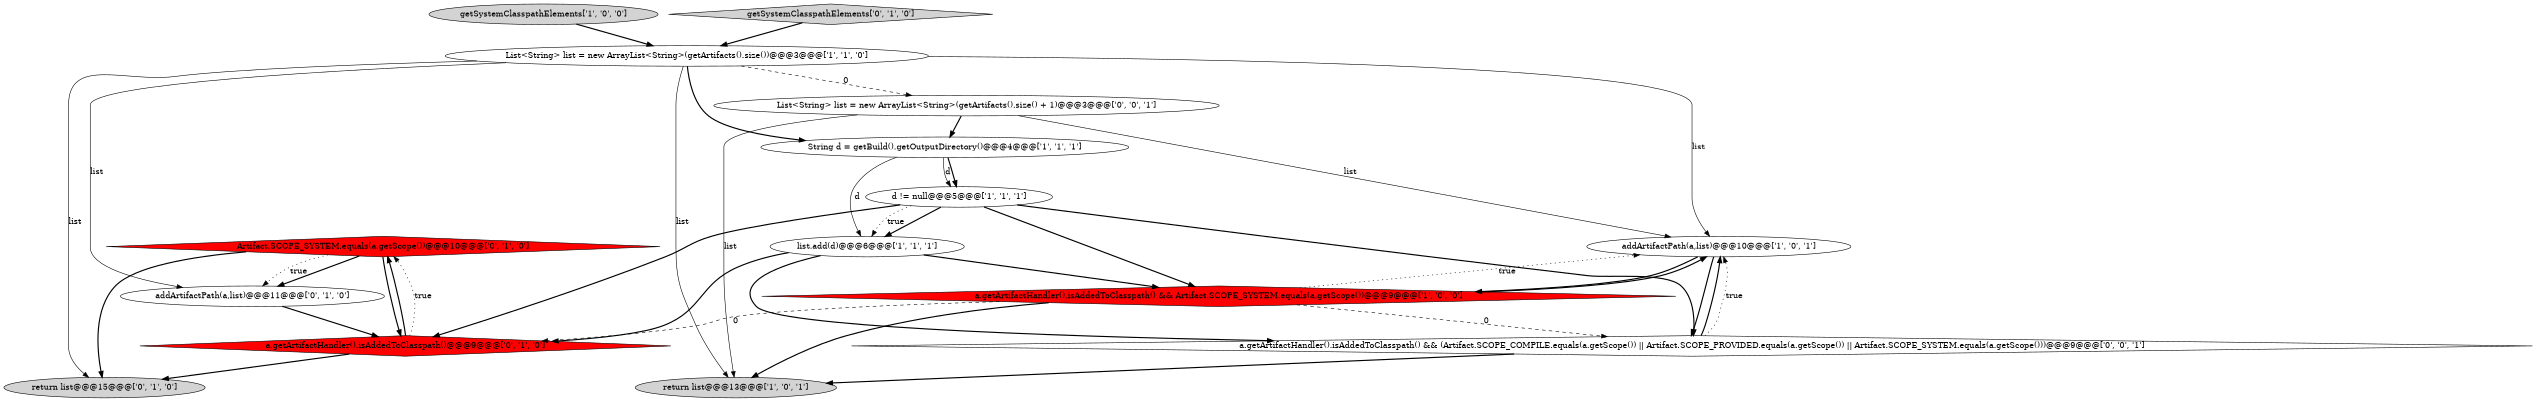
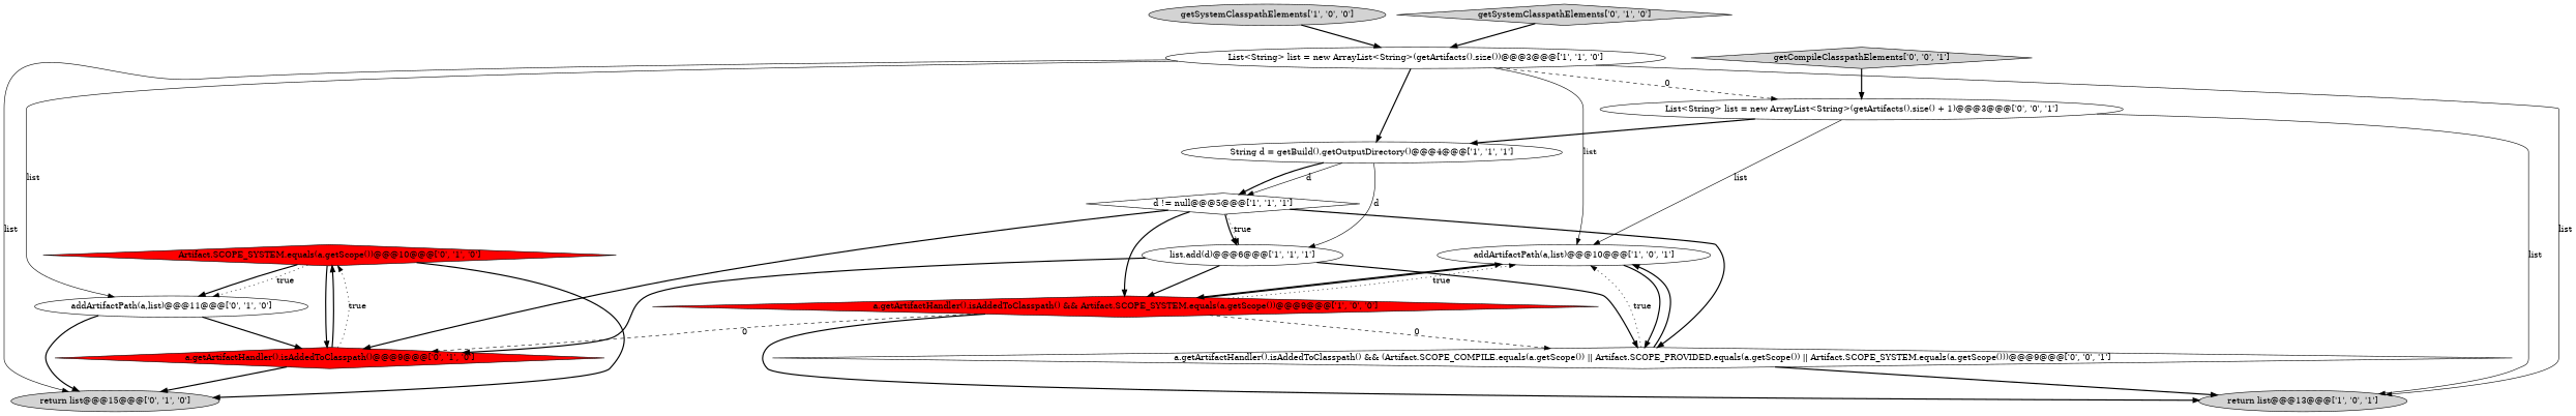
  digraph {
    node [fillcolor=white shape=ellipse style=filled]
    edge [style=bold]
    n1 [fillcolor=red label="Artifact.SCOPE_SYSTEM.equals(a.getScope())@@@10@@@['0', '1', '0']" shape=diamond]
    n2 [fillcolor=red label="a.getArtifactHandler().isAddedToClasspath()@@@9@@@['0', '1', '0']" shape=diamond]
    n3 [label="addArtifactPath(a,list)@@@11@@@['0', '1', '0']"]
    n4 [fillcolor=lightgray label="return list@@@15@@@['0', '1', '0']"]
+   n5 [fillcolor=lightgray label="getCompileClasspathElements['0', '0', '1']" shape=diamond]
    n6 [label="List<String> list = new ArrayList<String>(getArtifacts().size() + 1)@@@3@@@['0', '0', '1']"]
    n7 [label="addArtifactPath(a,list)@@@10@@@['1', '0', '1']"]
    n8 [fillcolor=lightgray label="return list@@@13@@@['1', '0', '1']"]
    n9 [label="String d = getBuild().getOutputDirectory()@@@4@@@['1', '1', '1']"]
    n10 [label="list.add(d)@@@6@@@['1', '1', '1']"]
    n11 [label="a.getArtifactHandler().isAddedToClasspath() && (Artifact.SCOPE_COMPILE.equals(a.getScope()) || Artifact.SCOPE_PROVIDED.equals(a.getScope()) || Artifact.SCOPE_SYSTEM.equals(a.getScope()))@@@9@@@['0', '0', '1']" shape=diamond]
    n12 [fillcolor=red label="a.getArtifactHandler().isAddedToClasspath() && Artifact.SCOPE_SYSTEM.equals(a.getScope())@@@9@@@['1', '0', '0']" shape=diamond]
    n13 [fillcolor=lightgray label="getSystemClasspathElements['1', '0', '0']"]
    n14 [label="List<String> list = new ArrayList<String>(getArtifacts().size())@@@3@@@['1', '1', '0']"]
    n15 [fillcolor=lightgray label="getSystemClasspathElements['0', '1', '0']" shape=diamond]
-   n16 [label="d != null@@@5@@@['1', '1', '1']"]
+   n16 [label="d != null@@@5@@@['1', '1', '1']" shape=diamond]
    n1 -> n2
    n1 -> n3
    n1 -> n3 [label=true style=dotted]
    n1 -> n4
    n2 -> n1
    n2 -> n1 [label=true style=dotted]
    n2 -> n4
    n3 -> n2
+   n3 -> n4
+   n5 -> n6
    n6 -> n7 [label=list style=solid]
    n6 -> n8 [label=list style=solid]
    n6 -> n9
    n7 -> n11
    n7 -> n12
    n9 -> n10 [label=d style=solid]
    n9 -> n16 [label=d style=solid]
    n9 -> n16
    n10 -> n2
    n10 -> n11
    n10 -> n12
    n11 -> n7 [label=true style=dotted]
    n11 -> n7
    n11 -> n8
    n12 -> n2 [label=0 style=dashed]
    n12 -> n7
    n12 -> n7 [label=true style=dotted]
    n12 -> n8
    n12 -> n11 [label=0 style=dashed]
    n13 -> n14
    n14 -> n3 [label=list style=solid]
    n14 -> n4 [label=list style=solid]
    n14 -> n6 [label=0 style=dashed]
    n14 -> n7 [label=list style=solid]
    n14 -> n8 [label=list style=solid]
    n14 -> n9
    n15 -> n14
    n16 -> n2
    n16 -> n10
    n16 -> n10 [label=true style=dotted]
    n16 -> n11
    n16 -> n12
  }
